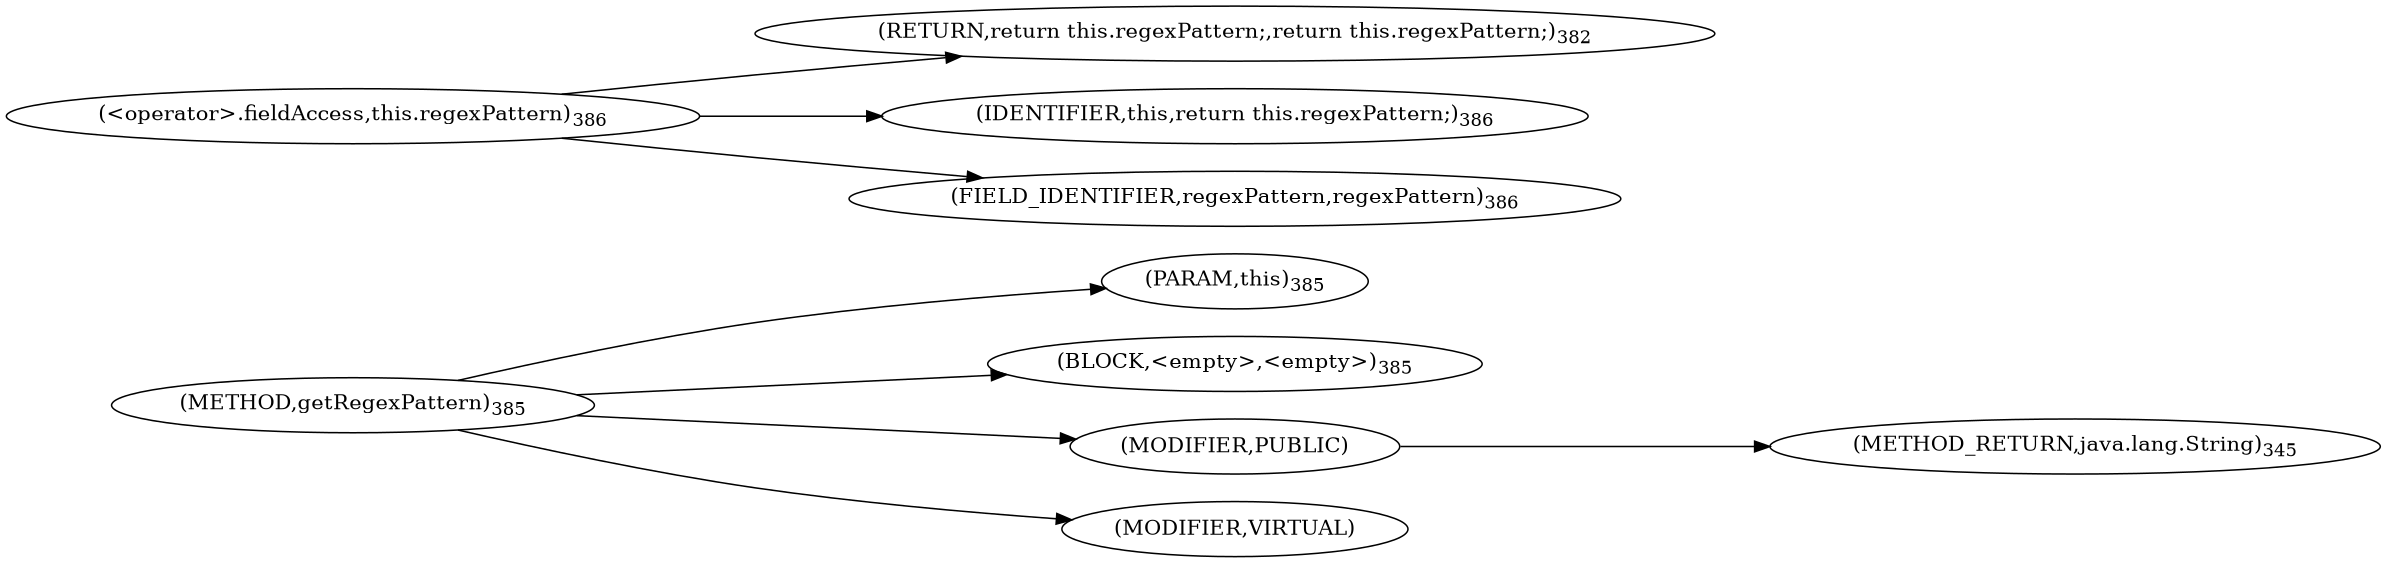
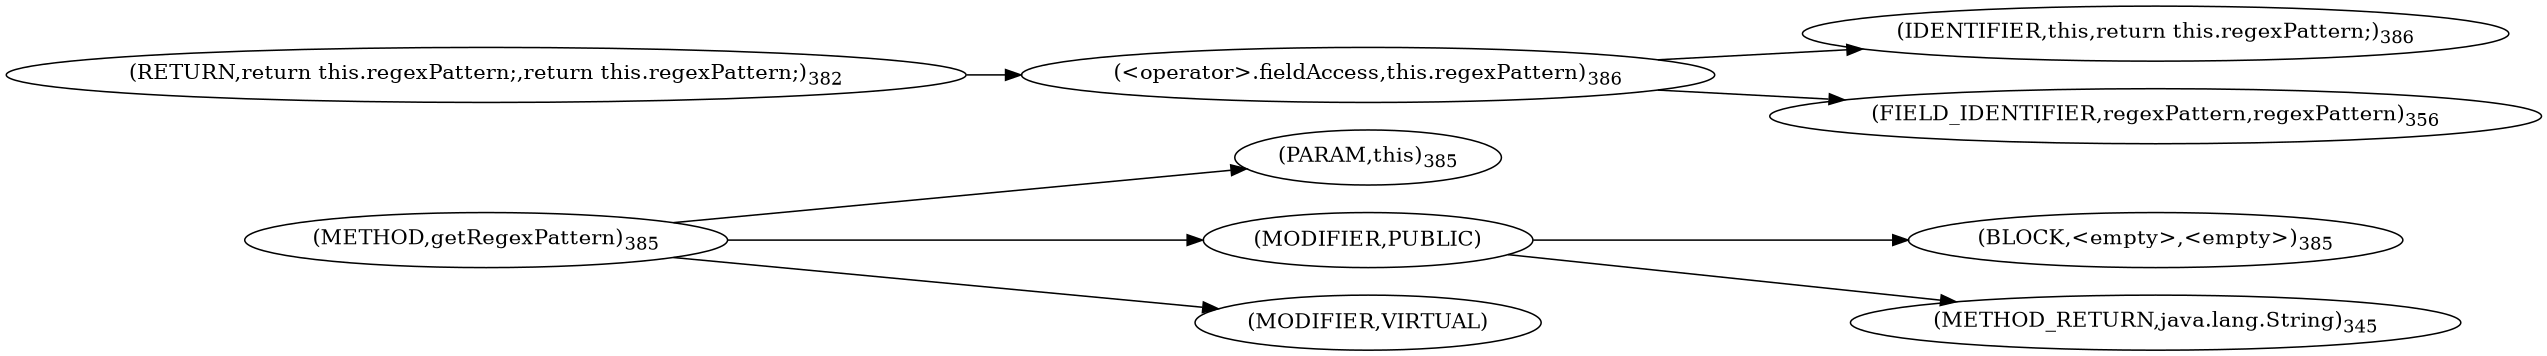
  digraph {
    rankdir=LR
    n1 [label=<(METHOD,getRegexPattern)<SUB>385</SUB>>]
    n2 [label=<(PARAM,this)<SUB>385</SUB>>]
    n3 [label=<(BLOCK,&lt;empty&gt;,&lt;empty&gt;)<SUB>385</SUB>>]
    n4 [label=<(MODIFIER,PUBLIC)>]
    n5 [label=<(MODIFIER,VIRTUAL)>]
    n6 [label=<(METHOD_RETURN,java.lang.String)<SUB>345</SUB>>]
    n7 [label=<(RETURN,return this.regexPattern;,return this.regexPattern;)<SUB>382</SUB>>]
    n8 [label=<(&lt;operator&gt;.fieldAccess,this.regexPattern)<SUB>386</SUB>>]
    n9 [label=<(IDENTIFIER,this,return this.regexPattern;)<SUB>386</SUB>>]
-   n10 [label=<(FIELD_IDENTIFIER,regexPattern,regexPattern)<SUB>386</SUB>>]
+   n10 [label=<(FIELD_IDENTIFIER,regexPattern,regexPattern)<SUB>356</SUB>>]
    n1 -> n2
-   n1 -> n3
+   n4 -> n3
    n1 -> n4
    n1 -> n5
    n4 -> n6
-   n8 -> n7
+   n7 -> n8
    n8 -> n9
    n8 -> n10
  }
